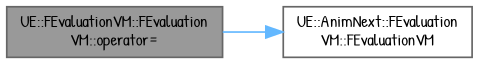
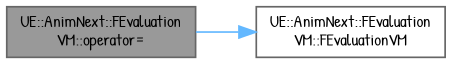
  digraph {
    rankdir=LR
    fontname="Patrick Hand"
    node [fontname="Patrick Hand" fontsize=10 shape=box style=filled]
-   n1 [color=gray40 fillcolor=grey60 fontcolor=black height=0.2 label="UE::FEvaluationVM::FEvaluation\lVM::operator=" width=0.4]
+   n1 [color=gray40 fillcolor=grey60 fontcolor=black height=0.2 label="UE::AnimNext::FEvaluation\lVM::operator=" width=0.4]
    n2 [color=grey40 fillcolor=white height=0.2 label="UE::AnimNext::FEvaluation\lVM::FEvaluationVM" width=0.4]
    n1 -> n2 [color=steelblue1 fontname="Patrick Hand" fontsize=10 labelfontname=Helvetica labelfontsize=10 style=solid]
  }
